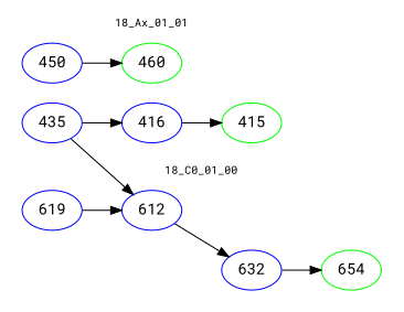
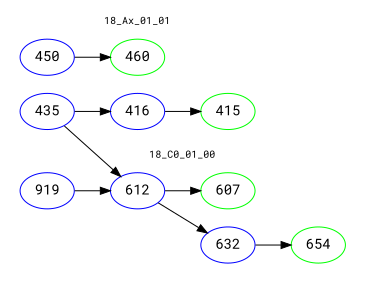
  digraph {
    fontname="Roboto Mono"
    rankdir=LR
    node [color=blue fontname="Roboto Mono"]
    edge [color=black fontname="Roboto Mono"]
    n1 [label=435]
    n2 [label=416]
    n3 [label=450]
    n4 [color=green label=415]
    n5 [color=green label=460]
-   n6 [label=619]
+   n6 [label=919]
    n7 [label=612]
    n8 [label=632]
+   n9 [color=green label=607]
    n10 [color=green label=654]
    subgraph cluster_1 {
      color=white
      fontsize=10
      label="18_Ax_01_01"
      n1
      n2
      n3
      n4
      n5
    }
    subgraph cluster_2 {
      color=white
      fontsize=10
      label="18_C0_01_00"
      n6
      n7
      n8
+     n9
      n10
    }
    n1 -> n2
    n1 -> n7
    n2 -> n4
    n3 -> n5
    n6 -> n7
    n7 -> n8
+   n7 -> n9
    n8 -> n10
  }
